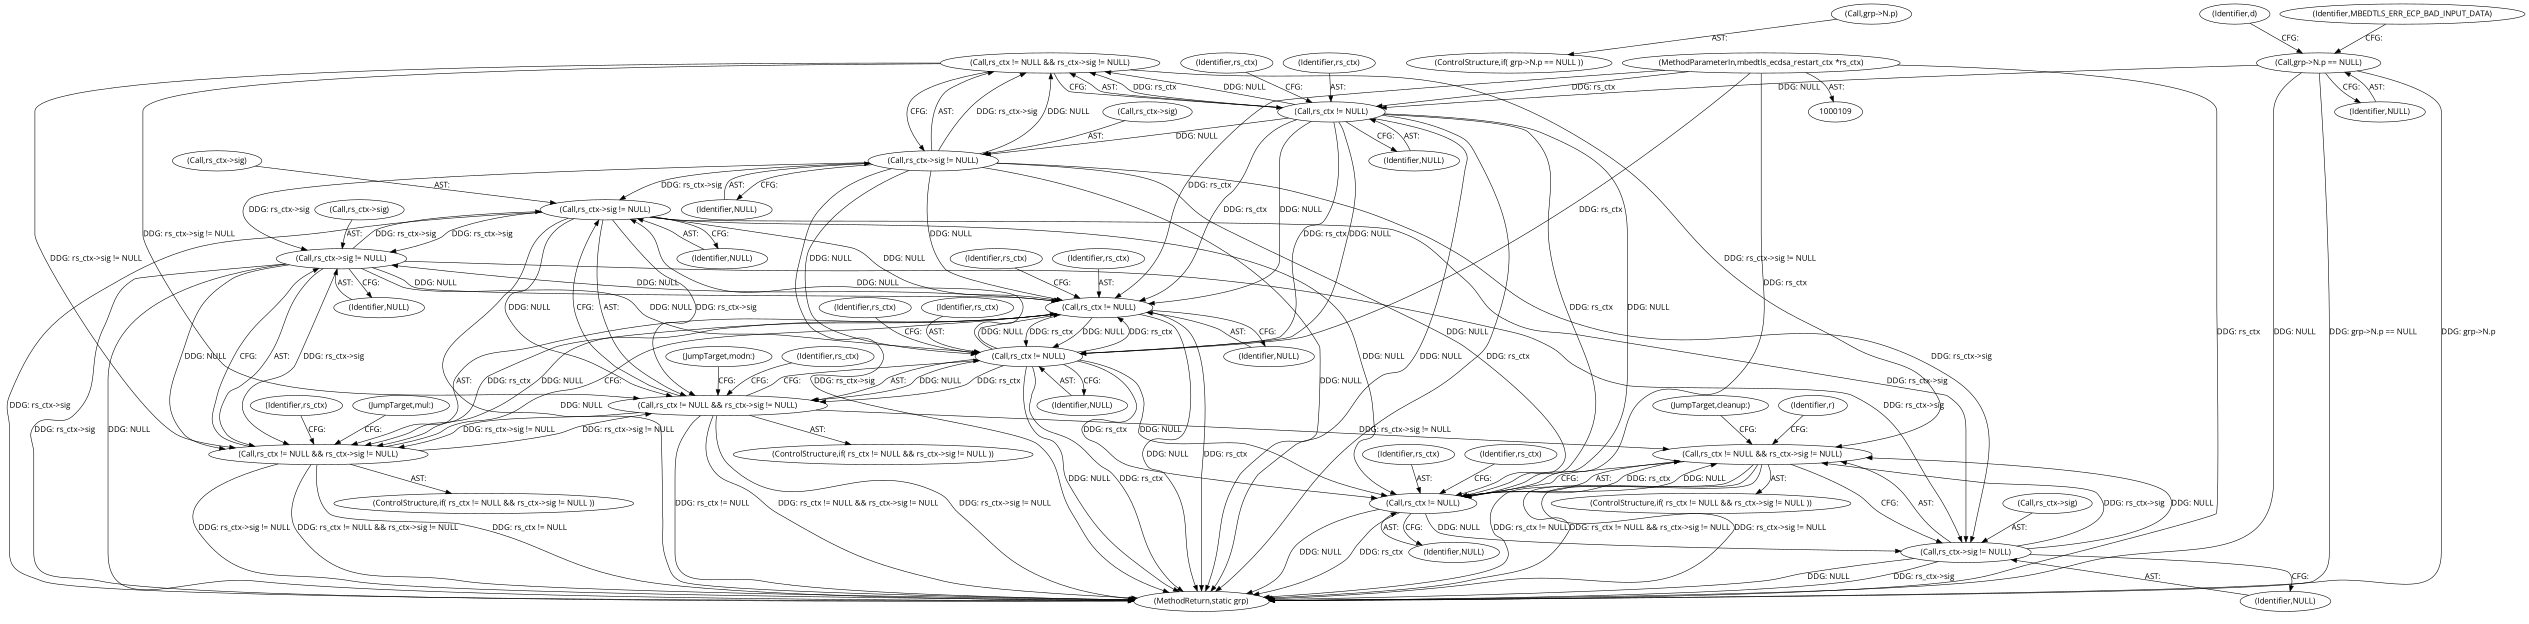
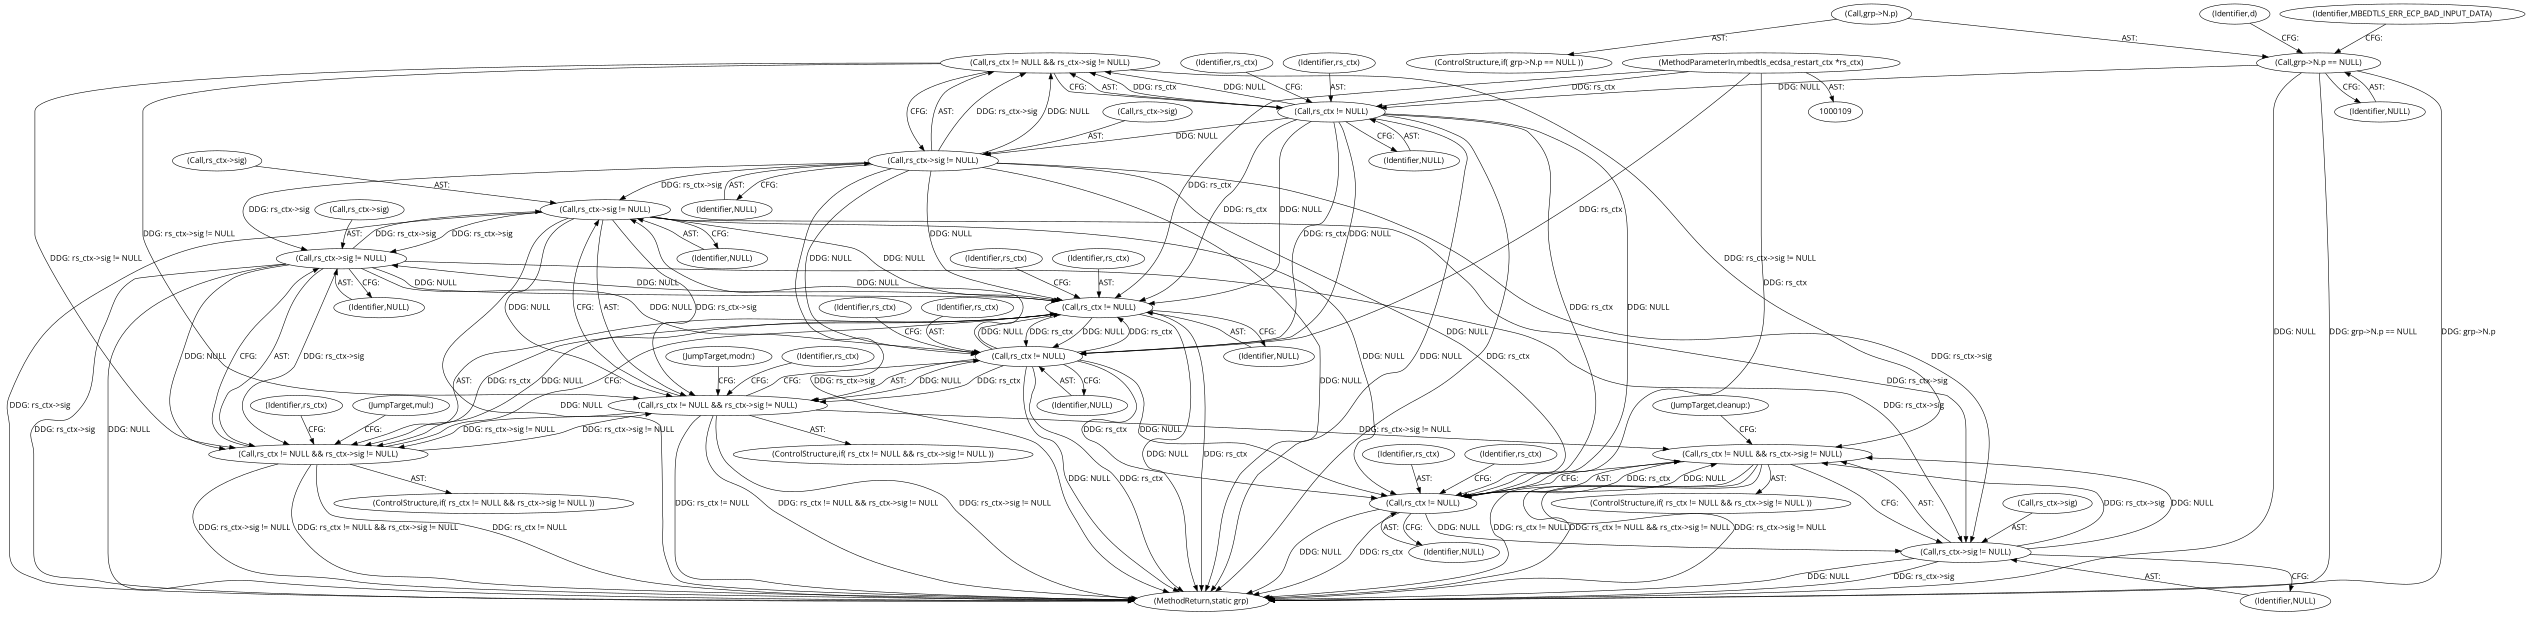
  digraph {
    fontname="Open Sans"
    node [fontname="Open Sans"]
    edge [fontname="Open Sans"]
    n1 [label="(Call,rs_ctx->sig != NULL)"]
    n2 [label="(Call,rs_ctx->sig != NULL)"]
    n3 [label="(Call,rs_ctx != NULL)"]
    n4 [label="(Call,rs_ctx != NULL && rs_ctx->sig != NULL)"]
    n5 [label="(Call,rs_ctx != NULL)"]
    n6 [label="(Call,rs_ctx->sig != NULL)"]
    n7 [label="(Identifier,NULL)"]
    n8 [label="(MethodReturn,static grp)"]
    n9 [label="(Call,rs_ctx != NULL)"]
    n10 [label="(Call,rs_ctx != NULL && rs_ctx->sig != NULL)"]
    n11 [label="(Identifier,NULL)"]
    n12 [label="(Identifier,NULL)"]
    n13 [label="(Call,rs_ctx != NULL && rs_ctx->sig != NULL)"]
    n14 [label="(ControlStructure,if( rs_ctx != NULL && rs_ctx->sig != NULL ))"]
    n15 [label="(Identifier,NULL)"]
    n16 [label="(Identifier,NULL)"]
    n17 [label="(Identifier,NULL)"]
    n18 [label="(ControlStructure,if( rs_ctx != NULL && rs_ctx->sig != NULL ))"]
    n19 [label="(Call,rs_ctx->sig != NULL)"]
    n20 [label="(Identifier,NULL)"]
    n21 [label="(Call,rs_ctx != NULL && rs_ctx->sig != NULL)"]
    n22 [label="(Call,rs_ctx != NULL)"]
    n23 [label="(Identifier,NULL)"]
    n24 [label="(MethodParameterIn,mbedtls_ecdsa_restart_ctx *rs_ctx)"]
    1000109
    n26 [label="(Call,grp->N.p == NULL)"]
    n27 [label="(Identifier,NULL)"]
    n28 [label="(ControlStructure,if( grp->N.p == NULL ))"]
    n29 [label="(ControlStructure,if( rs_ctx != NULL && rs_ctx->sig != NULL ))"]
    n30 [label="(Identifier,MBEDTLS_ERR_ECP_BAD_INPUT_DATA)"]
    n31 [label="(JumpTarget,modn:)"]
    n32 [label="(Call,rs_ctx->sig)"]
    n33 [label="(Call,rs_ctx->sig)"]
    n34 [label="(Identifier,rs_ctx)"]
    n35 [label="(Identifier,d)"]
    n36 [label="(Call,grp->N.p)"]
    n37 [label="(Identifier,rs_ctx)"]
    n38 [label="(JumpTarget,cleanup:)"]
    n39 [label="(Identifier,rs_ctx)"]
    n40 [label="(Identifier,rs_ctx)"]
    n41 [label="(Identifier,rs_ctx)"]
    n42 [label="(Identifier,rs_ctx)"]
    n43 [label="(Identifier,rs_ctx)"]
    n44 [label="(Identifier,rs_ctx)"]
-   n45 [label="(Identifier,r)"]
    n46 [label="(JumpTarget,mul:)"]
    n47 [label="(Call,rs_ctx->sig)"]
    n48 [label="(Call,rs_ctx->sig)"]
    n49 [label="(Identifier,rs_ctx)"]
    n50 [label="(Identifier,rs_ctx)"]
    n1 -> n2 [label="DDG: rs_ctx->sig"]
    n1 -> n3 [label="DDG: NULL"]
    n1 -> n4 [label="AST: "]
    n1 -> n4 [label="DDG: rs_ctx->sig"]
    n1 -> n4 [label="DDG: NULL"]
    n1 -> n5 [label="DDG: NULL"]
    n1 -> n6 [label="DDG: rs_ctx->sig"]
    n1 -> n7 [label="CFG: "]
    n1 -> n8 [label="DDG: rs_ctx->sig"]
    n1 -> n8 [label="DDG: NULL"]
    n2 -> n1 [label="DDG: rs_ctx->sig"]
    n2 -> n3 [label="DDG: NULL"]
    n2 -> n6 [label="DDG: rs_ctx->sig"]
    n2 -> n8 [label="DDG: rs_ctx->sig"]
    n2 -> n8 [label="DDG: NULL"]
    n2 -> n9 [label="DDG: NULL"]
    n2 -> n10 [label="AST: "]
    n2 -> n10 [label="DDG: rs_ctx->sig"]
    n2 -> n10 [label="DDG: NULL"]
    n2 -> n11 [label="CFG: "]
    n3 -> n2 [label="DDG: NULL"]
    n3 -> n8 [label="DDG: NULL"]
    n3 -> n8 [label="DDG: rs_ctx"]
    n3 -> n9 [label="DDG: rs_ctx"]
    n3 -> n9 [label="DDG: NULL"]
    n3 -> n10 [label="AST: "]
    n3 -> n10 [label="DDG: rs_ctx"]
    n3 -> n10 [label="DDG: NULL"]
    n3 -> n12 [label="CFG: "]
    n4 -> n1 [label="CFG: "]
    n4 -> n8 [label="DDG: rs_ctx != NULL"]
    n4 -> n8 [label="DDG: rs_ctx != NULL && rs_ctx->sig != NULL"]
    n4 -> n8 [label="DDG: rs_ctx->sig != NULL"]
    n4 -> n9 [label="CFG: "]
    n4 -> n10 [label="DDG: rs_ctx->sig != NULL"]
    n4 -> n13 [label="DDG: rs_ctx->sig != NULL"]
    n4 -> n14 [label="AST: "]
    n5 -> n6 [label="DDG: NULL"]
    n5 -> n8 [label="DDG: NULL"]
    n5 -> n8 [label="DDG: rs_ctx"]
    n5 -> n13 [label="AST: "]
    n5 -> n13 [label="DDG: rs_ctx"]
    n5 -> n13 [label="DDG: NULL"]
    n5 -> n15 [label="CFG: "]
    n6 -> n8 [label="DDG: rs_ctx->sig"]
    n6 -> n8 [label="DDG: NULL"]
    n6 -> n13 [label="AST: "]
    n6 -> n13 [label="DDG: rs_ctx->sig"]
    n6 -> n13 [label="DDG: NULL"]
    n6 -> n16 [label="CFG: "]
    n7 -> n1 [label="AST: "]
    n9 -> n1 [label="DDG: NULL"]
    n9 -> n3 [label="DDG: rs_ctx"]
    n9 -> n3 [label="DDG: NULL"]
    n9 -> n4 [label="AST: "]
    n9 -> n4 [label="DDG: rs_ctx"]
    n9 -> n4 [label="DDG: NULL"]
    n9 -> n5 [label="DDG: rs_ctx"]
    n9 -> n5 [label="DDG: NULL"]
    n9 -> n8 [label="DDG: rs_ctx"]
    n9 -> n8 [label="DDG: NULL"]
    n9 -> n17 [label="CFG: "]
    n10 -> n2 [label="CFG: "]
    n10 -> n3 [label="CFG: "]
    n10 -> n4 [label="DDG: rs_ctx->sig != NULL"]
    n10 -> n8 [label="DDG: rs_ctx != NULL && rs_ctx->sig != NULL"]
    n10 -> n8 [label="DDG: rs_ctx != NULL"]
    n10 -> n8 [label="DDG: rs_ctx->sig != NULL"]
    n10 -> n18 [label="AST: "]
    n11 -> n2 [label="AST: "]
    n12 -> n3 [label="AST: "]
    n13 -> n5 [label="CFG: "]
    n13 -> n6 [label="CFG: "]
    n13 -> n8 [label="DDG: rs_ctx != NULL"]
    n13 -> n8 [label="DDG: rs_ctx != NULL && rs_ctx->sig != NULL"]
    n13 -> n8 [label="DDG: rs_ctx->sig != NULL"]
    n13 -> n29 [label="AST: "]
    n15 -> n5 [label="AST: "]
    n16 -> n6 [label="AST: "]
    n17 -> n9 [label="AST: "]
    n19 -> n1 [label="DDG: rs_ctx->sig"]
    n19 -> n2 [label="DDG: rs_ctx->sig"]
    n19 -> n3 [label="DDG: NULL"]
    n19 -> n5 [label="DDG: NULL"]
    n19 -> n6 [label="DDG: rs_ctx->sig"]
    n19 -> n8 [label="DDG: rs_ctx->sig"]
    n19 -> n8 [label="DDG: NULL"]
    n19 -> n9 [label="DDG: NULL"]
    n19 -> n20 [label="CFG: "]
    n19 -> n21 [label="AST: "]
    n19 -> n21 [label="DDG: rs_ctx->sig"]
    n19 -> n21 [label="DDG: NULL"]
    n20 -> n19 [label="AST: "]
    n21 -> n4 [label="DDG: rs_ctx->sig != NULL"]
    n21 -> n10 [label="DDG: rs_ctx->sig != NULL"]
    n21 -> n13 [label="DDG: rs_ctx->sig != NULL"]
    n21 -> n19 [label="CFG: "]
    n21 -> n22 [label="CFG: "]
    n22 -> n3 [label="DDG: rs_ctx"]
    n22 -> n3 [label="DDG: NULL"]
    n22 -> n5 [label="DDG: rs_ctx"]
    n22 -> n5 [label="DDG: NULL"]
    n22 -> n8 [label="DDG: NULL"]
    n22 -> n8 [label="DDG: rs_ctx"]
    n22 -> n9 [label="DDG: rs_ctx"]
    n22 -> n9 [label="DDG: NULL"]
    n22 -> n19 [label="DDG: NULL"]
    n22 -> n21 [label="AST: "]
    n22 -> n21 [label="DDG: rs_ctx"]
    n22 -> n21 [label="DDG: NULL"]
    n22 -> n23 [label="CFG: "]
    n23 -> n22 [label="AST: "]
    n24 -> n3 [label="DDG: rs_ctx"]
    n24 -> n5 [label="DDG: rs_ctx"]
-   n24 -> n8 [label="DDG: rs_ctx"]
    n24 -> n9 [label="DDG: rs_ctx"]
    n24 -> n22 [label="DDG: rs_ctx"]
    n24 -> 1000109 [label="AST: "]
    n26 -> n8 [label="DDG: NULL"]
    n26 -> n8 [label="DDG: grp->N.p == NULL"]
    n26 -> n8 [label="DDG: grp->N.p"]
    n26 -> n22 [label="DDG: NULL"]
    n26 -> n27 [label="CFG: "]
    n27 -> n26 [label="AST: "]
    n30 -> n26 [label="CFG: "]
    n31 -> n4 [label="CFG: "]
    n32 -> n2 [label="AST: "]
    n33 -> n19 [label="AST: "]
    n34 -> n9 [label="CFG: "]
    n35 -> n26 [label="CFG: "]
+   n36 -> n26 [label="AST: "]
    n36 -> n28 [label="AST: "]
    n37 -> n22 [label="AST: "]
    n38 -> n13 [label="CFG: "]
    n39 -> n3 [label="CFG: "]
    n40 -> n9 [label="AST: "]
    n41 -> n5 [label="AST: "]
    n42 -> n22 [label="CFG: "]
    n43 -> n5 [label="CFG: "]
    n44 -> n10 [label="CFG: "]
-   n45 -> n13 [label="CFG: "]
    n46 -> n10 [label="CFG: "]
    n47 -> n6 [label="AST: "]
    n48 -> n1 [label="AST: "]
    n49 -> n3 [label="AST: "]
    n50 -> n4 [label="CFG: "]
  }
